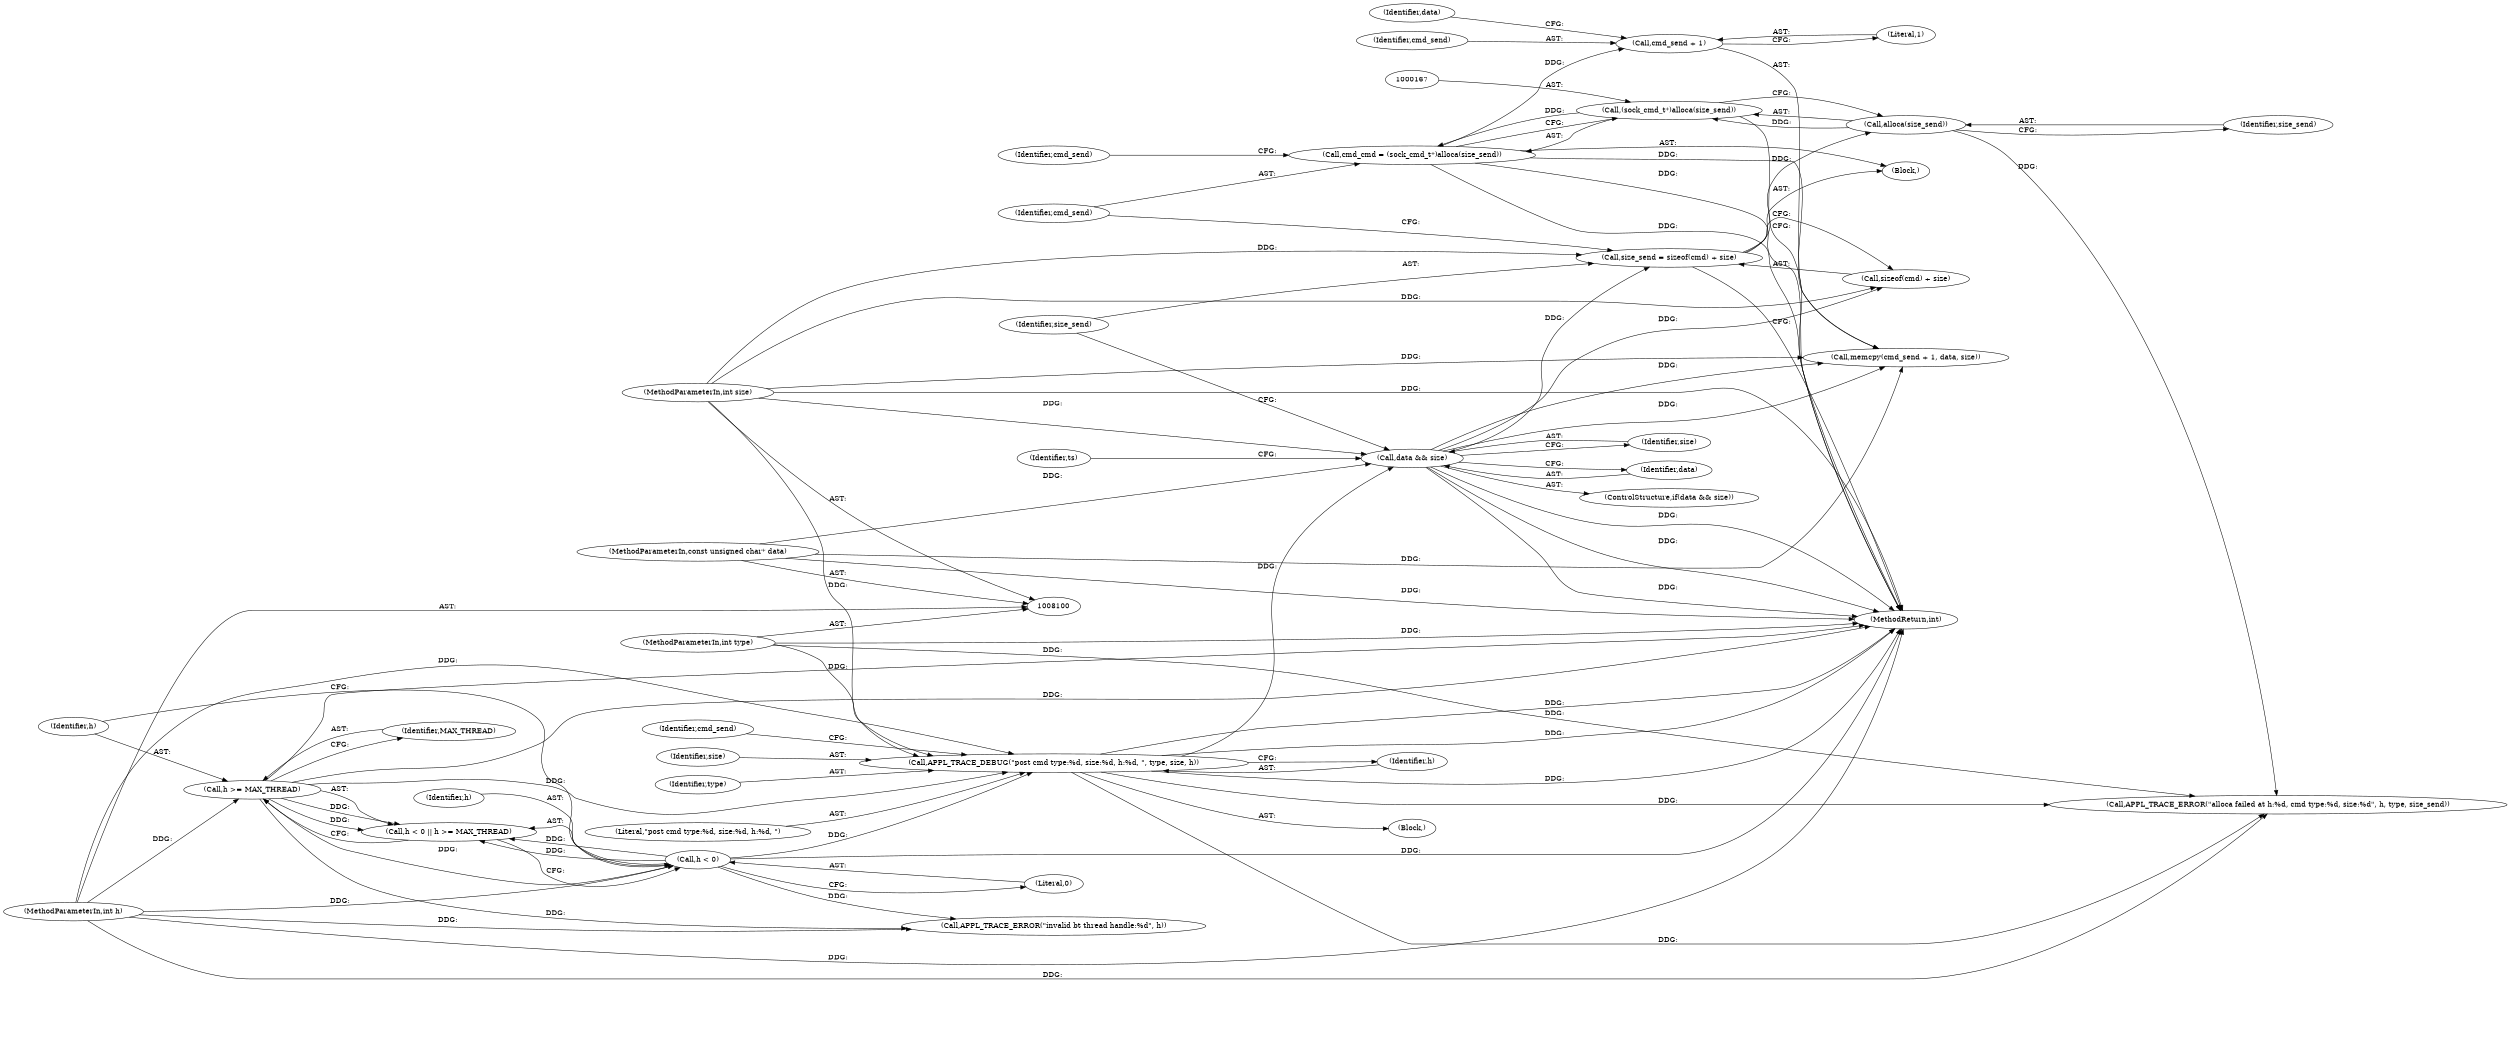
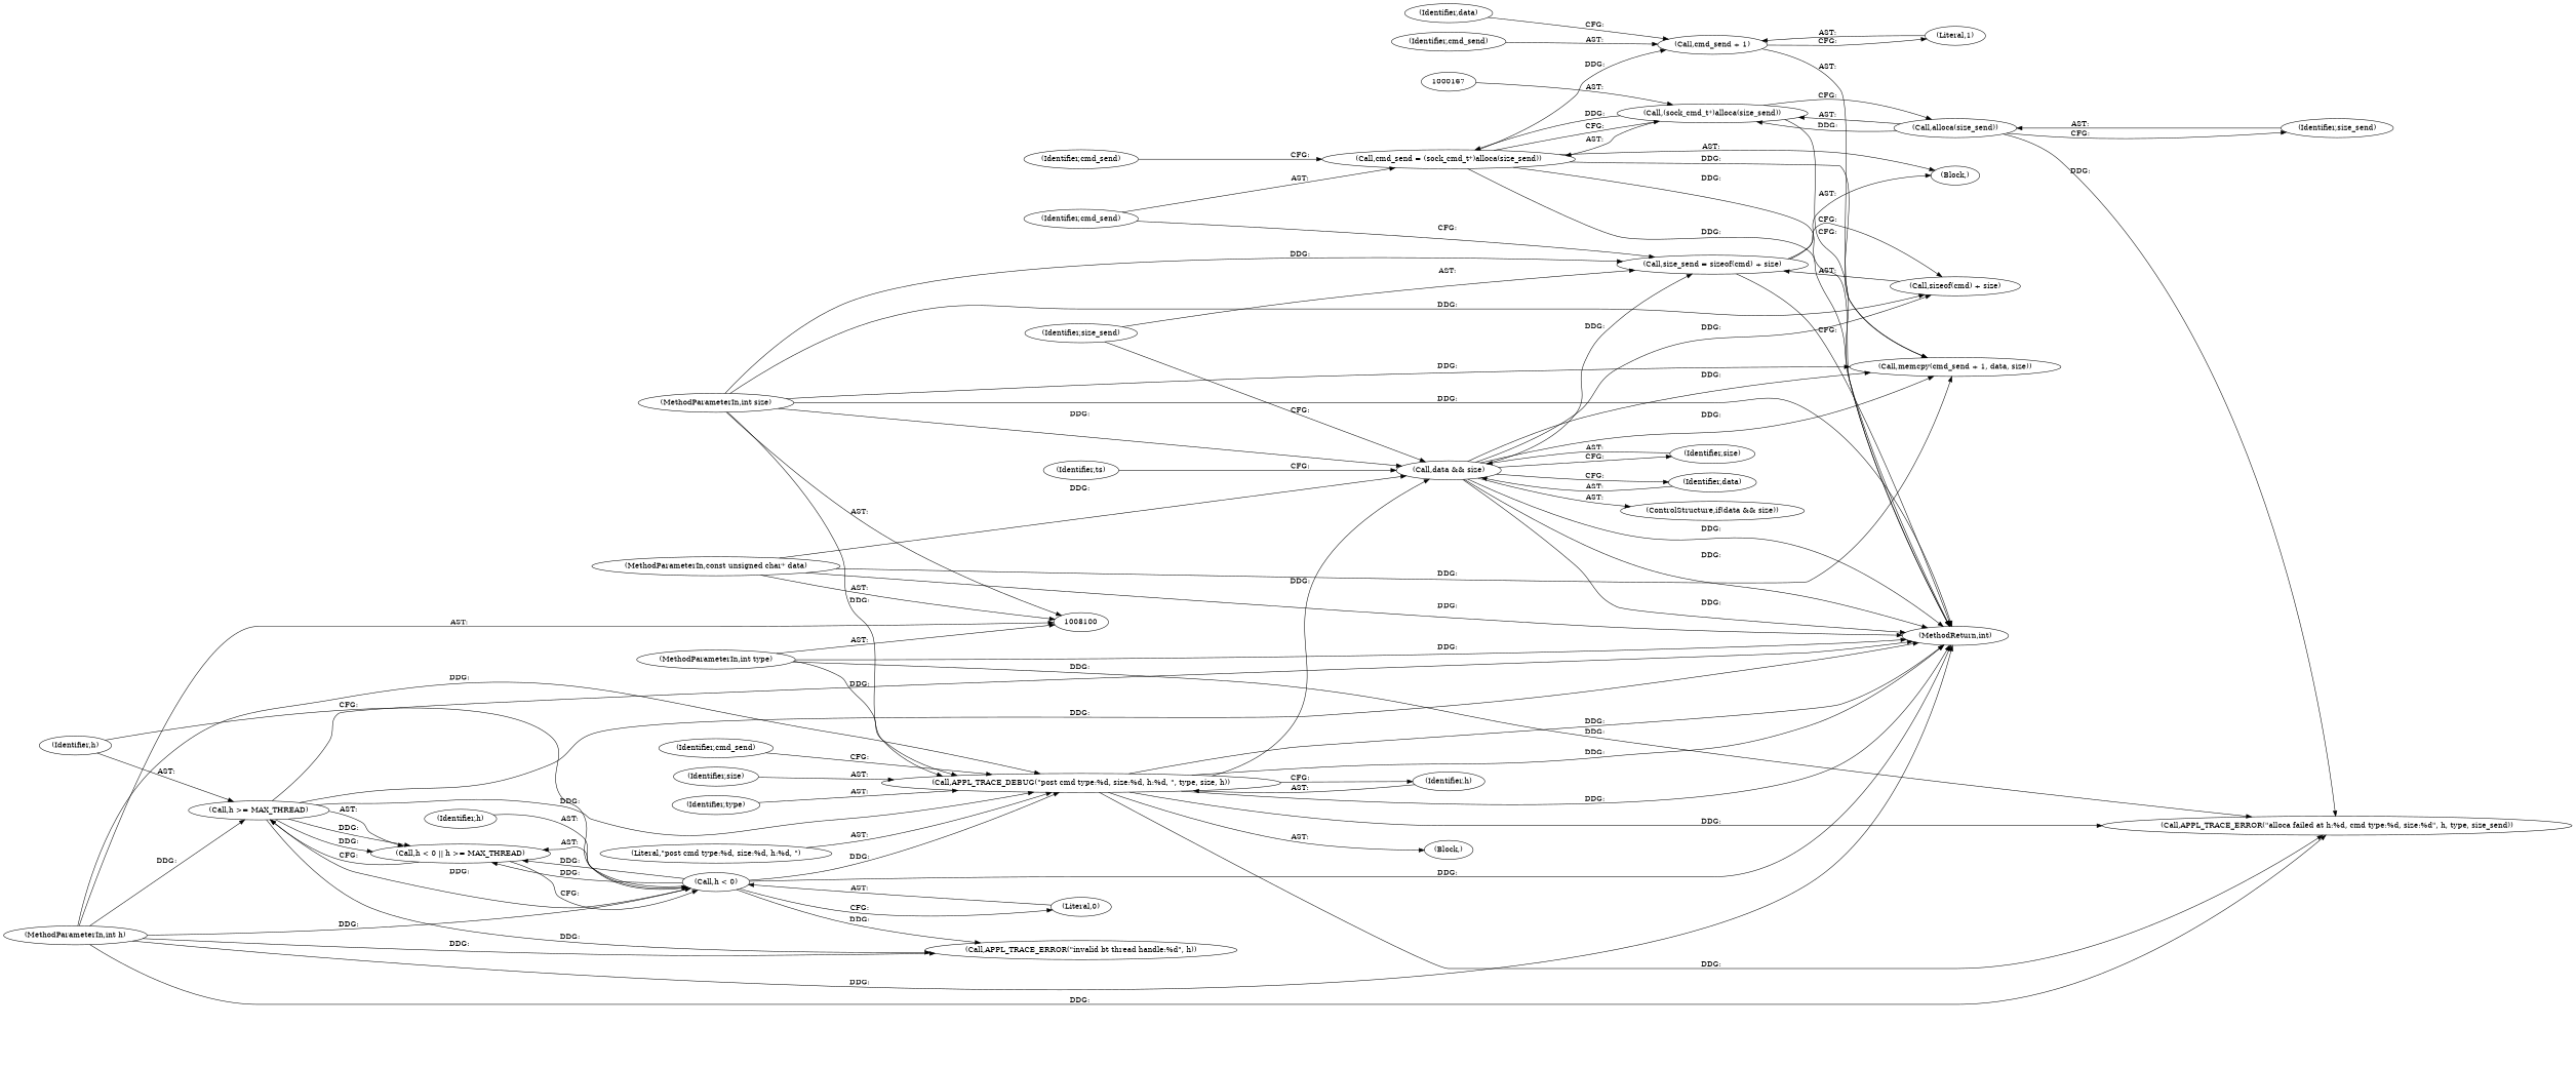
  digraph {
    rankdir=LR
    n1 [label="(Call,cmd_send + 1)"]
    n2 [label="(Call,memcpy(cmd_send + 1, data, size))"]
    n3 [label="(Literal,1)"]
-   n4 [label="(Call,cmd_cmd = (sock_cmd_t*)alloca(size_send))"]
+   n4 [label="(Call,cmd_send = (sock_cmd_t*)alloca(size_send))"]
    n5 [label="(Call,(sock_cmd_t*)alloca(size_send))"]
    n6 [label="(Block,)"]
    n7 [label="(MethodReturn,int)"]
    n8 [label="(Call,alloca(size_send))"]
    n9 [label="(Identifier,size_send)"]
    n10 [label="(Call,APPL_TRACE_ERROR(\"alloca failed at h:%d, cmd type:%d, size:%d\", h, type, size_send))"]
    n11 [label="(Call,size_send = sizeof(cmd) + size)"]
    n12 [label="(Call,sizeof(cmd) + size)"]
    n13 [label="(Call,data && size)"]
    n14 [label="(Identifier,data)"]
    n15 [label="(ControlStructure,if(data && size))"]
    n16 [label="(Identifier,size)"]
    n17 [label="(MethodParameterIn,const unsigned char* data)"]
    n18 [label=1008100]
    n19 [label="(Call,APPL_TRACE_DEBUG(\"post cmd type:%d, size:%d, h:%d, \", type, size, h))"]
    n20 [label="(Identifier,h)"]
    n21 [label="(Block,)"]
    n22 [label="(MethodParameterIn,int type)"]
    n23 [label="(MethodParameterIn,int size)"]
    n24 [label="(Call,h >= MAX_THREAD)"]
    n25 [label="(Call,APPL_TRACE_ERROR(\"invalid bt thread handle:%d\", h))"]
-   n26 [label="(Identifier,MAX_THREAD)"]
    n27 [label="(Call,h < 0 || h >= MAX_THREAD)"]
    n28 [label="(Call,h < 0)"]
    n29 [label="(Literal,0)"]
    n30 [label="(MethodParameterIn,int h)"]
    n31 [label="(Identifier,type)"]
    n32 [label="(Identifier,h)"]
    n33 [label="(Identifier,size_send)"]
    n34 [label="(Identifier,data)"]
    n35 [label="(Identifier,h)"]
    n36 [label="(Literal,\"post cmd type:%d, size:%d, h:%d, \")"]
    n37 [label="(Identifier,cmd_send)"]
    n38 [label="(Identifier,cmd_send)"]
    n39 [label="(Identifier,cmd_send)"]
    n40 [label="(Identifier,cmd_send)"]
    n41 [label="(Identifier,size)"]
    n42 [label="(Identifier,ts)"]
    1000167
    n1 -> n2 [label="AST: "]
    n1 -> n3 [label="CFG: "]
    n3 -> n1 [label="AST: "]
    n4 -> n1 [label="DDG: "]
    n4 -> n2 [label="DDG: "]
    n4 -> n5 [label="CFG: "]
    n4 -> n6 [label="AST: "]
    n4 -> n7 [label="DDG: "]
    n4 -> n7 [label="DDG: "]
    n5 -> n4 [label="AST: "]
    n5 -> n4 [label="DDG: "]
    n5 -> n7 [label="CFG: "]
    n5 -> n8 [label="CFG: "]
    n8 -> n5 [label="AST: "]
    n8 -> n5 [label="DDG: "]
    n8 -> n9 [label="CFG: "]
    n8 -> n10 [label="DDG: "]
    n9 -> n8 [label="AST: "]
    n11 -> n6 [label="AST: "]
    n11 -> n7 [label="CFG: "]
-   n11 -> n8 [label="DDG: "]
    n11 -> n12 [label="CFG: "]
    n12 -> n11 [label="AST: "]
    n13 -> n2 [label="DDG: "]
    n13 -> n2 [label="DDG: "]
    n13 -> n7 [label="DDG: "]
    n13 -> n7 [label="DDG: "]
    n13 -> n7 [label="DDG: "]
    n13 -> n11 [label="DDG: "]
    n13 -> n12 [label="DDG: "]
    n13 -> n14 [label="CFG: "]
    n13 -> n15 [label="AST: "]
    n13 -> n16 [label="CFG: "]
    n14 -> n13 [label="AST: "]
    n16 -> n13 [label="AST: "]
    n17 -> n2 [label="DDG: "]
    n17 -> n7 [label="DDG: "]
    n17 -> n13 [label="DDG: "]
    n17 -> n18 [label="AST: "]
    n19 -> n7 [label="DDG: "]
    n19 -> n7 [label="DDG: "]
    n19 -> n7 [label="DDG: "]
    n19 -> n10 [label="DDG: "]
    n19 -> n10 [label="DDG: "]
    n19 -> n13 [label="DDG: "]
    n19 -> n20 [label="CFG: "]
    n19 -> n21 [label="AST: "]
    n20 -> n19 [label="AST: "]
    n22 -> n7 [label="DDG: "]
    n22 -> n10 [label="DDG: "]
    n22 -> n18 [label="AST: "]
    n22 -> n19 [label="DDG: "]
    n23 -> n2 [label="DDG: "]
    n23 -> n7 [label="DDG: "]
    n23 -> n11 [label="DDG: "]
    n23 -> n12 [label="DDG: "]
    n23 -> n13 [label="DDG: "]
    n23 -> n18 [label="AST: "]
    n23 -> n19 [label="DDG: "]
    n24 -> n7 [label="DDG: "]
    n24 -> n7 [label="DDG: "]
    n24 -> n19 [label="DDG: "]
    n24 -> n25 [label="DDG: "]
-   n24 -> n26 [label="CFG: "]
    n24 -> n27 [label="AST: "]
    n24 -> n27 [label="DDG: "]
    n24 -> n27 [label="DDG: "]
-   n26 -> n24 [label="AST: "]
    n27 -> n24 [label="CFG: "]
    n27 -> n28 [label="CFG: "]
    n28 -> n7 [label="DDG: "]
    n28 -> n19 [label="DDG: "]
    n28 -> n24 [label="DDG: "]
    n28 -> n25 [label="DDG: "]
    n28 -> n27 [label="AST: "]
    n28 -> n27 [label="DDG: "]
    n28 -> n27 [label="DDG: "]
    n28 -> n29 [label="CFG: "]
    n29 -> n28 [label="AST: "]
    n30 -> n7 [label="DDG: "]
    n30 -> n10 [label="DDG: "]
    n30 -> n18 [label="AST: "]
    n30 -> n19 [label="DDG: "]
    n30 -> n24 [label="DDG: "]
    n30 -> n25 [label="DDG: "]
    n30 -> n28 [label="DDG: "]
    n31 -> n19 [label="AST: "]
    n32 -> n28 [label="AST: "]
    n33 -> n11 [label="AST: "]
    n33 -> n13 [label="CFG: "]
    n34 -> n1 [label="CFG: "]
    n35 -> n24 [label="AST: "]
    n35 -> n28 [label="CFG: "]
    n36 -> n19 [label="AST: "]
    n37 -> n1 [label="AST: "]
    n38 -> n4 [label="CFG: "]
    n39 -> n19 [label="CFG: "]
    n40 -> n4 [label="AST: "]
    n40 -> n11 [label="CFG: "]
    n41 -> n19 [label="AST: "]
    n42 -> n13 [label="CFG: "]
    1000167 -> n5 [label="AST: "]
  }
